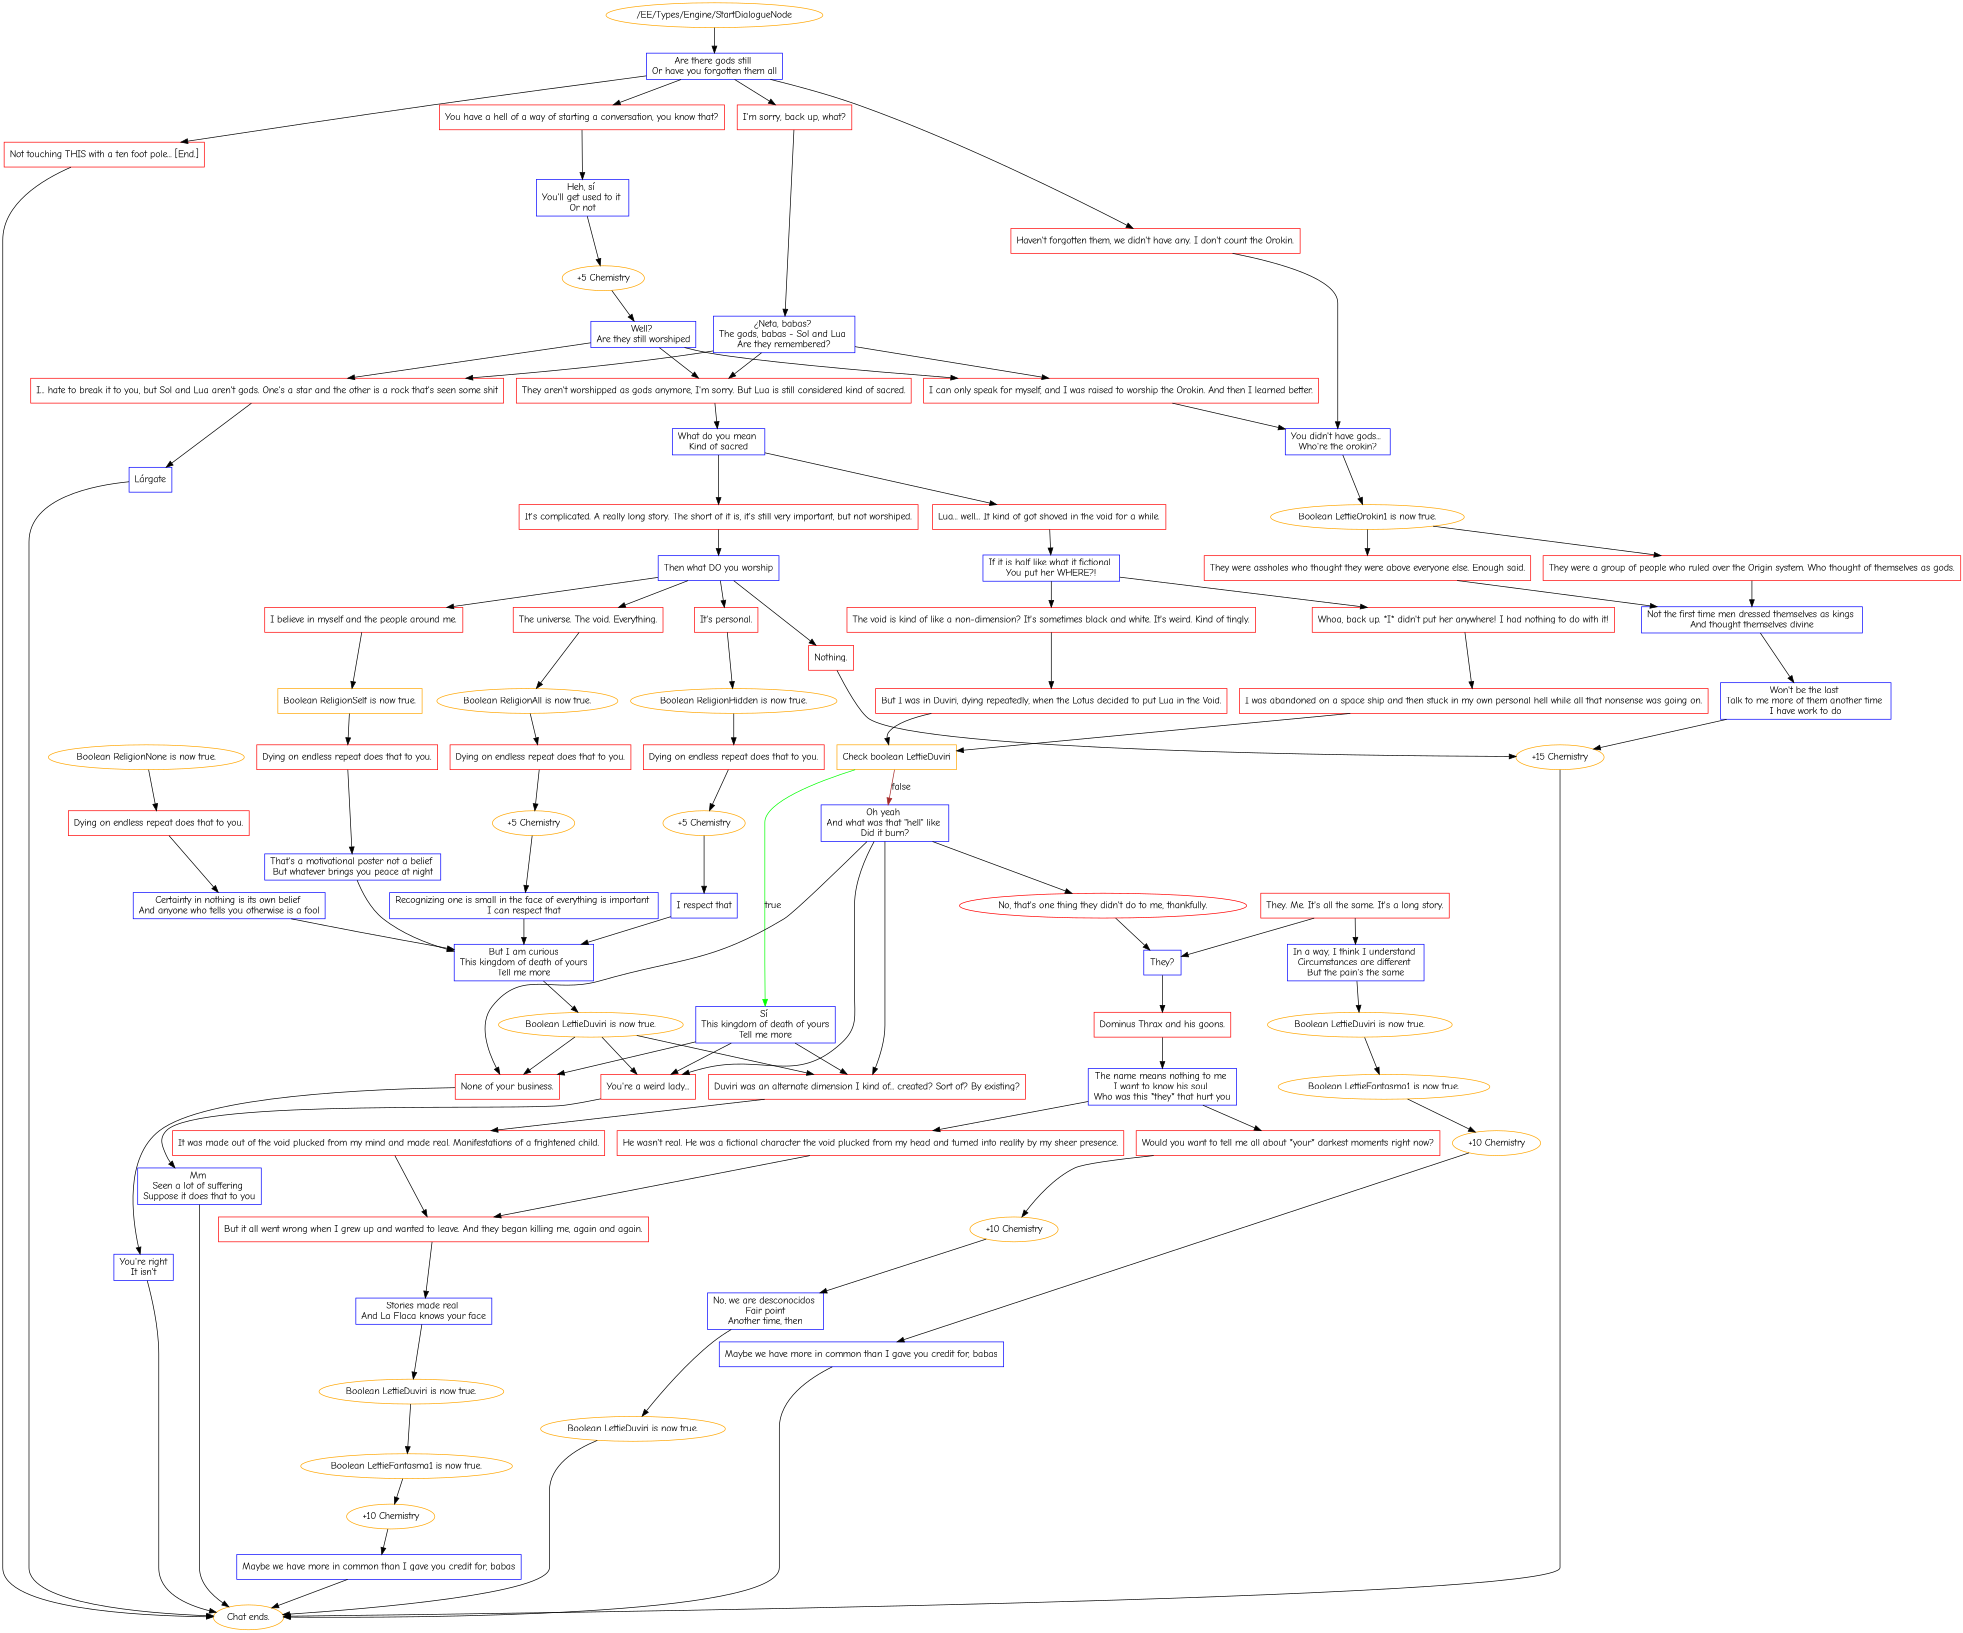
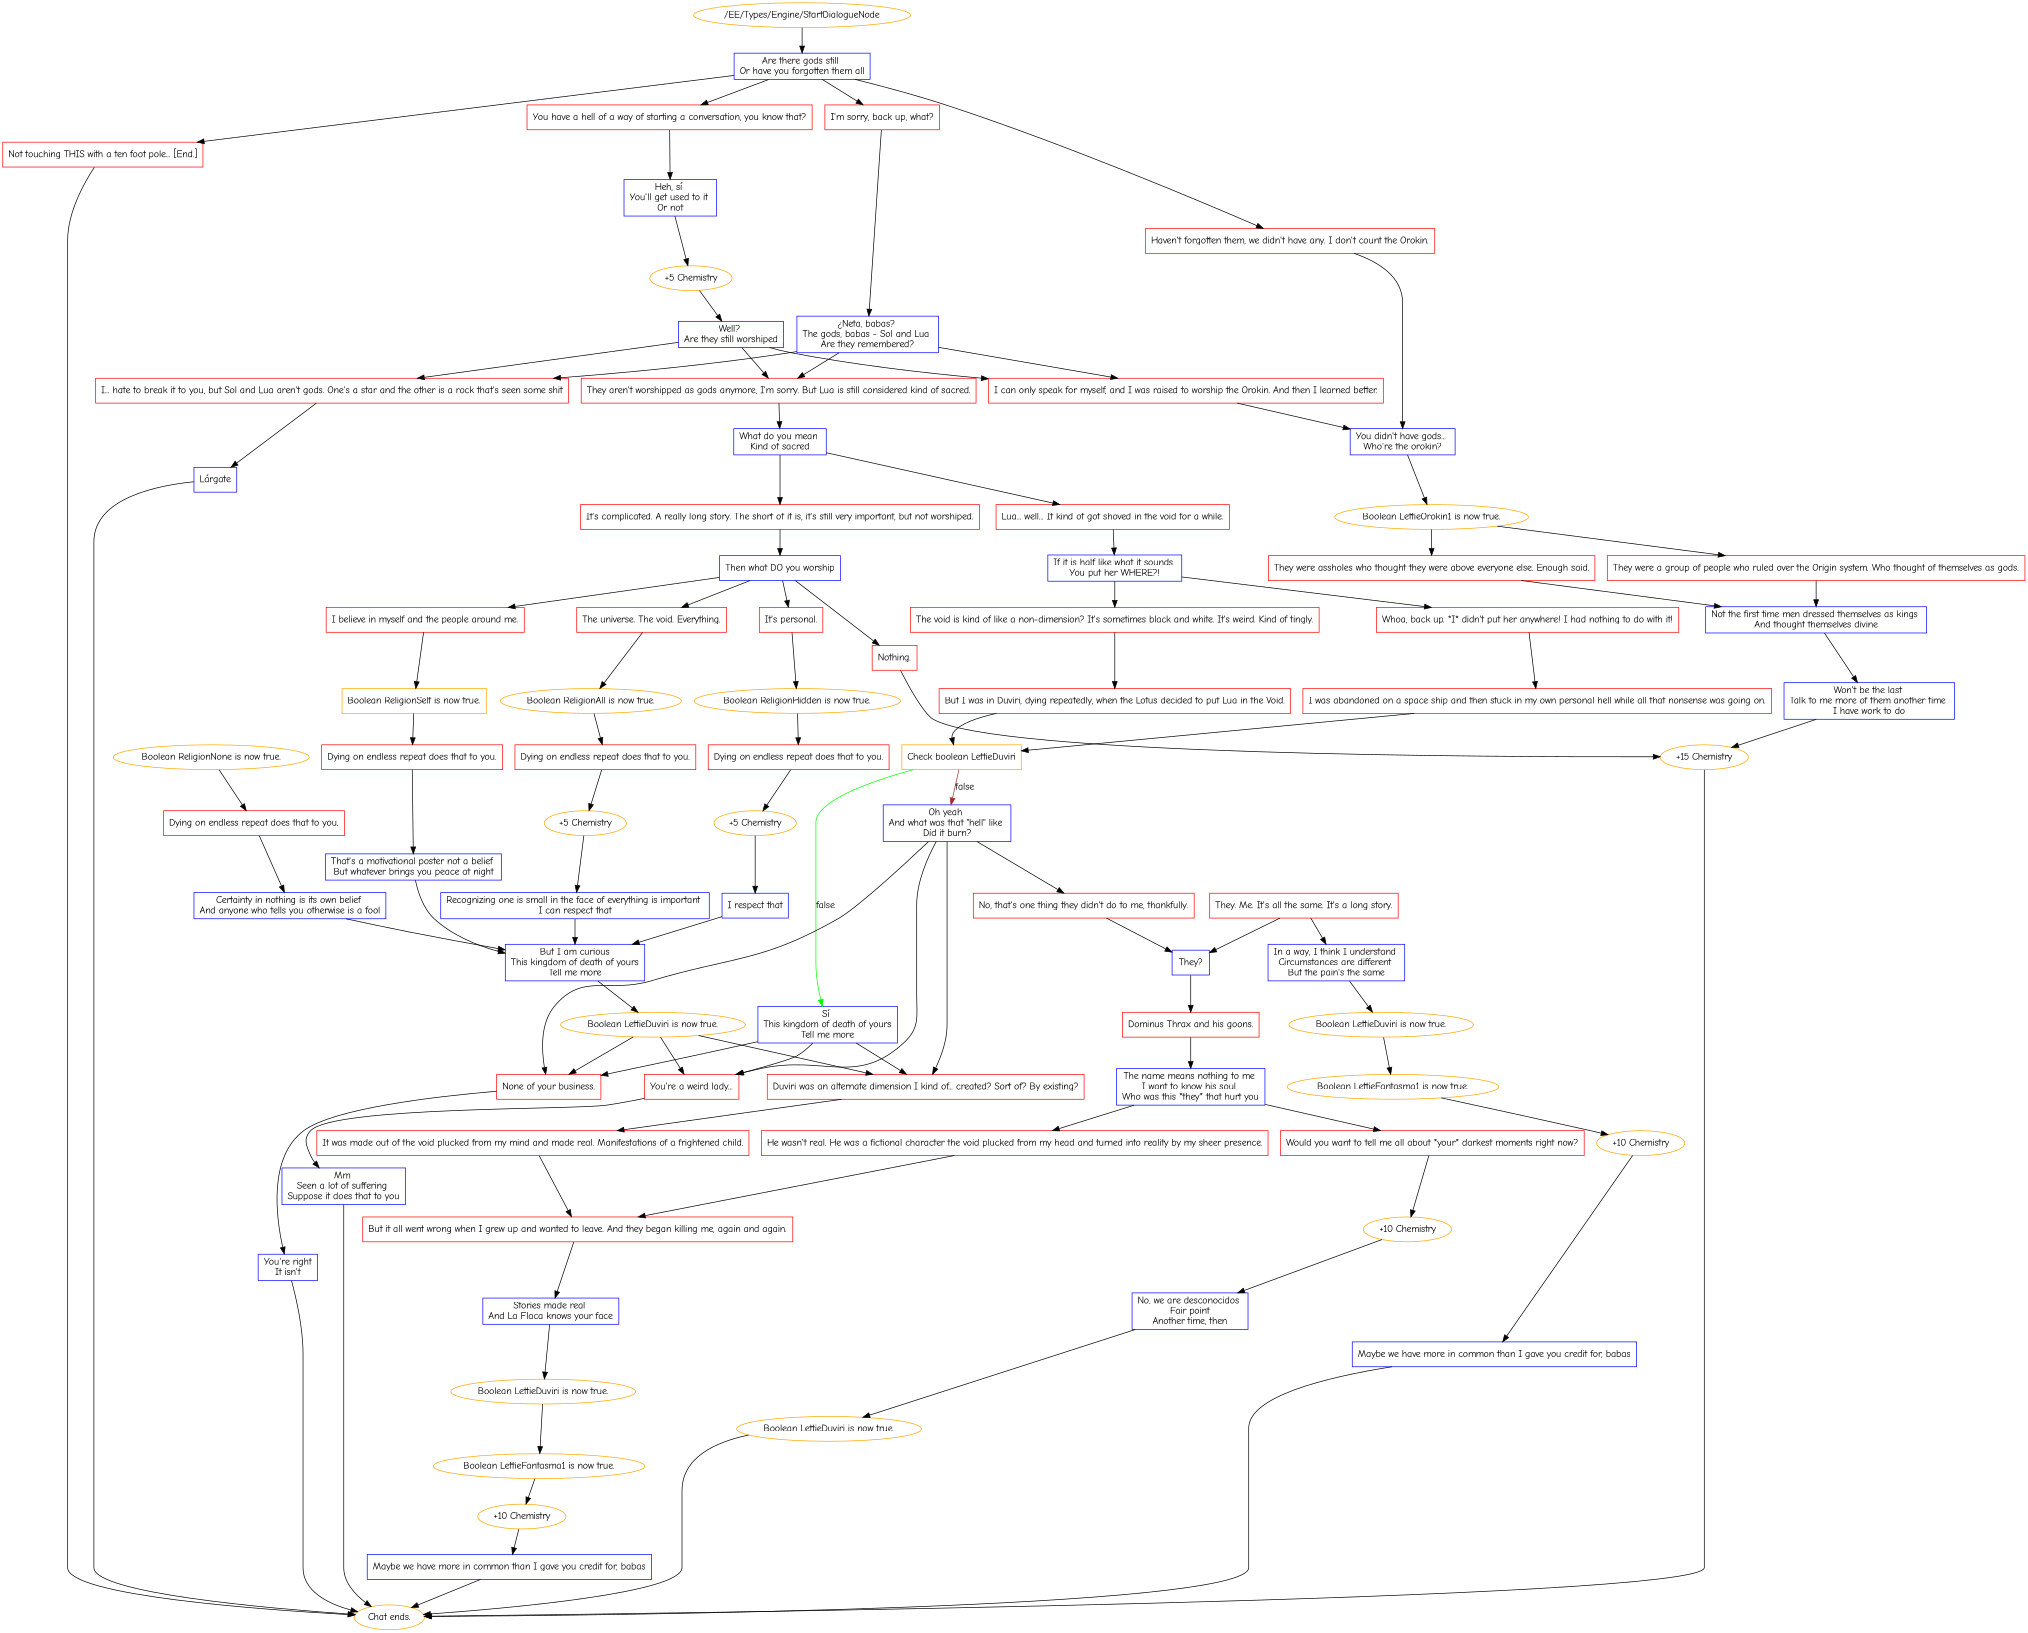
  digraph {
    fontname="Comic Neue"
    node [color=red fontname="Comic Neue" shape=box]
    edge [fontname="Comic Neue"]
    n1 [color=orange label="/EE/Types/Engine/StartDialogueNode" shape=""]
    n2 [color=blue label="Are there gods still \nOr have you forgotten them all"]
    n3 [label="I'm sorry, back up, what?"]
    n4 [label="You have a hell of a way of starting a conversation, you know that?"]
    n5 [label="Not touching THIS with a ten foot pole... [End.]"]
    n6 [label="Haven't forgotten them, we didn't have any. I don't count the Orokin."]
    n7 [color=blue label="¿Neta, babas? \nThe gods, babas - Sol and Lua \nAre they remembered?"]
    n8 [color=blue label="Heh, sí \nYou'll get used to it \nOr not"]
    "Chat ends." [color=orange shape=""]
    n10 [color=blue label="You didn't have gods... \nWho're the orokin?"]
    n11 [label="I... hate to break it to you, but Sol and Lua aren't gods. One's a star and the other is a rock that's seen some shit"]
    n12 [label="They aren't worshipped as gods anymore, I'm sorry. But Lua is still considered kind of sacred."]
    n13 [label="I can only speak for myself, and I was raised to worship the Orokin. And then I learned better."]
    n14 [color=orange label="+5 Chemistry" shape=""]
    n15 [color=orange label="Boolean LettieOrokin1 is now true." shape=""]
    n16 [color=blue label="Lárgate"]
    n17 [color=blue label="What do you mean \nKind of sacred"]
    n18 [color=blue label="Well? \nAre they still worshiped"]
    n19 [label="They were assholes who thought they were above everyone else. Enough said."]
    n20 [label="They were a group of people who ruled over the Origin system. Who thought of themselves as gods."]
    n21 [label="Lua... well... It kind of got shoved in the void for a while."]
    n22 [label="It's complicated. A really long story. The short of it is, it's still very important, but not worshiped."]
    n23 [color=blue label="Not the first time men dressed themselves as kings \nAnd thought themselves divine"]
-   n24 [color=blue label="If it is half like what it fictional \nYou put her WHERE?!"]
+   n24 [color=blue label="If it is half like what it sounds \nYou put her WHERE?!"]
    n25 [color=blue label="Then what DO you worship"]
    n26 [color=blue label="Won't be the last \nTalk to me more of them another time \nI have work to do"]
    n27 [label="The void is kind of like a non-dimension? It's sometimes black and white. It's weird. Kind of tingly."]
    n28 [label="Whoa, back up. *I* didn't put her anywhere! I had nothing to do with it!"]
    n29 [label="The universe. The void. Everything."]
    n30 [label="Nothing."]
    n31 [label="I believe in myself and the people around me."]
    n32 [label="It's personal."]
    n33 [color=orange label="+15 Chemistry" shape=""]
    n34 [label="But I was in Duviri, dying repeatedly, when the Lotus decided to put Lua in the Void."]
    n35 [label="I was abandoned on a space ship and then stuck in my own personal hell while all that nonsense was going on."]
    n36 [color=orange label="Boolean ReligionAll is now true." shape=""]
    n37 [color=orange label="Boolean ReligionSelf is now true."]
    n38 [color=orange label="Boolean ReligionHidden is now true." shape=""]
    n39 [color=orange label="Check boolean LettieDuviri"]
    n40 [label="Dying on endless repeat does that to you."]
    n41 [color=orange label="Boolean ReligionNone is now true." shape=""]
    n42 [label="Dying on endless repeat does that to you."]
    n43 [label="Dying on endless repeat does that to you."]
    n44 [label="Dying on endless repeat does that to you."]
    n45 [color=blue label="Sí \nThis kingdom of death of yours\nTell me more"]
    n46 [color=blue label="Oh yeah \nAnd what was that \"hell\" like \nDid it burn?"]
    n47 [color=orange label="+5 Chemistry" shape=""]
    n48 [color=blue label="Certainty in nothing is its own belief \nAnd anyone who tells you otherwise is a fool"]
    n49 [color=blue label="That's a motivational poster not a belief \nBut whatever brings you peace at night"]
    n50 [color=orange label="+5 Chemistry" shape=""]
    n51 [label="Duviri was an alternate dimension I kind of... created? Sort of? By existing?"]
    n52 [label="You're a weird lady..."]
    n53 [label="None of your business."]
-   n54 [label="No, that's one thing they didn't do to me, thankfully." shape=ellipse]
+   n54 [label="No, that's one thing they didn't do to me, thankfully."]
    n55 [color=blue label="Recognizing one is small in the face of everything is important \nI can respect that"]
    n56 [color=blue label="But I am curious\nThis kingdom of death of yours\nTell me more"]
    n57 [color=blue label="I respect that"]
    n58 [label="It was made out of the void plucked from my mind and made real. Manifestations of a frightened child."]
    n59 [color=blue label="Mm \nSeen a lot of suffering \nSuppose it does that to you"]
    n60 [color=blue label="You're right\nIt isn't"]
    n61 [color=blue label="They?"]
    n62 [color=orange label="Boolean LettieDuviri is now true." shape=""]
    n63 [label="But it all went wrong when I grew up and wanted to leave. And they began killing me, again and again."]
    n64 [label="Dominus Thrax and his goons."]
    n65 [color=blue label="Stories made real \nAnd La Flaca knows your face"]
    n66 [color=blue label="The name means nothing to me \nI want to know his soul \nWho was this *they* that hurt you"]
    n67 [label="They. Me. It's all the same. It's a long story."]
    n68 [color=blue label="In a way, I think I understand \nCircumstances are different \nBut the pain's the same"]
    n69 [color=orange label="Boolean LettieDuviri is now true." shape=""]
    n70 [label="He wasn't real. He was a fictional character the void plucked from my head and turned into reality by my sheer presence."]
    n71 [label="Would you want to tell me all about *your* darkest moments right now?"]
    n72 [color=orange label="Boolean LettieDuviri is now true." shape=""]
    n73 [color=orange label="Boolean LettieFantasma1 is now true." shape=""]
    n74 [color=orange label="+10 Chemistry" shape=""]
    n75 [color=orange label="Boolean LettieFantasma1 is now true." shape=""]
    n76 [color=orange label="+10 Chemistry" shape=""]
    n77 [color=blue label="No, we are desconocidos \nFair point\nAnother time, then"]
    n78 [color=orange label="+10 Chemistry" shape=""]
    n79 [color=blue label="Maybe we have more in common than I gave you credit for, babas"]
    n80 [color=orange label="Boolean LettieDuviri is now true." shape=""]
    n81 [color=blue label="Maybe we have more in common than I gave you credit for, babas"]
    n1 -> n2
    n2 -> n3
    n2 -> n4
    n2 -> n5
    n2 -> n6
    n3 -> n7
    n4 -> n8
    n5 -> "Chat ends."
    n6 -> n10
    n7 -> n11
    n7 -> n12
    n7 -> n13
    n8 -> n14
    n10 -> n15
    n11 -> n16
    n12 -> n17
    n13 -> n10
    n14 -> n18
    n15 -> n19
    n15 -> n20
    n16 -> "Chat ends."
    n17 -> n21
    n17 -> n22
    n18 -> n11
    n18 -> n12
    n18 -> n13
    n19 -> n23
    n20 -> n23
    n21 -> n24
    n22 -> n25
    n23 -> n26
    n24 -> n27
    n24 -> n28
    n25 -> n29
    n25 -> n30
    n25 -> n31
    n25 -> n32
    n26 -> n33
    n27 -> n34
    n28 -> n35
    n29 -> n36
    n30 -> n33
    n31 -> n37
    n32 -> n38
    n33 -> "Chat ends."
    n34 -> n39
    n35 -> n39
    n36 -> n40
    n37 -> n43
    n38 -> n44
-   n39 -> n45 [color=green label=true]
+   n39 -> n45 [color=green label=false]
    n39 -> n46 [color=brown label=false]
    n40 -> n47
    n41 -> n42
    n42 -> n48
    n43 -> n49
    n44 -> n50
    n45 -> n51
    n45 -> n52
    n45 -> n53
    n46 -> n51
    n46 -> n52
    n46 -> n53
    n46 -> n54
    n47 -> n55
    n48 -> n56
    n49 -> n56
    n50 -> n57
    n51 -> n58
    n52 -> n59
    n53 -> n60
    n54 -> n61
    n55 -> n56
    n56 -> n62
    n57 -> n56
    n58 -> n63
    n59 -> "Chat ends."
    n60 -> "Chat ends."
    n61 -> n64
    n62 -> n51
    n62 -> n52
    n62 -> n53
    n63 -> n65
    n64 -> n66
    n65 -> n69
    n66 -> n70
    n66 -> n71
    n67 -> n61
    n67 -> n68
    n68 -> n72
    n69 -> n73
    n70 -> n63
    n71 -> n74
    n72 -> n75
    n73 -> n76
    n74 -> n77
    n75 -> n78
    n76 -> n79
    n77 -> n80
    n78 -> n81
    n79 -> "Chat ends."
    n80 -> "Chat ends."
    n81 -> "Chat ends."
  }
